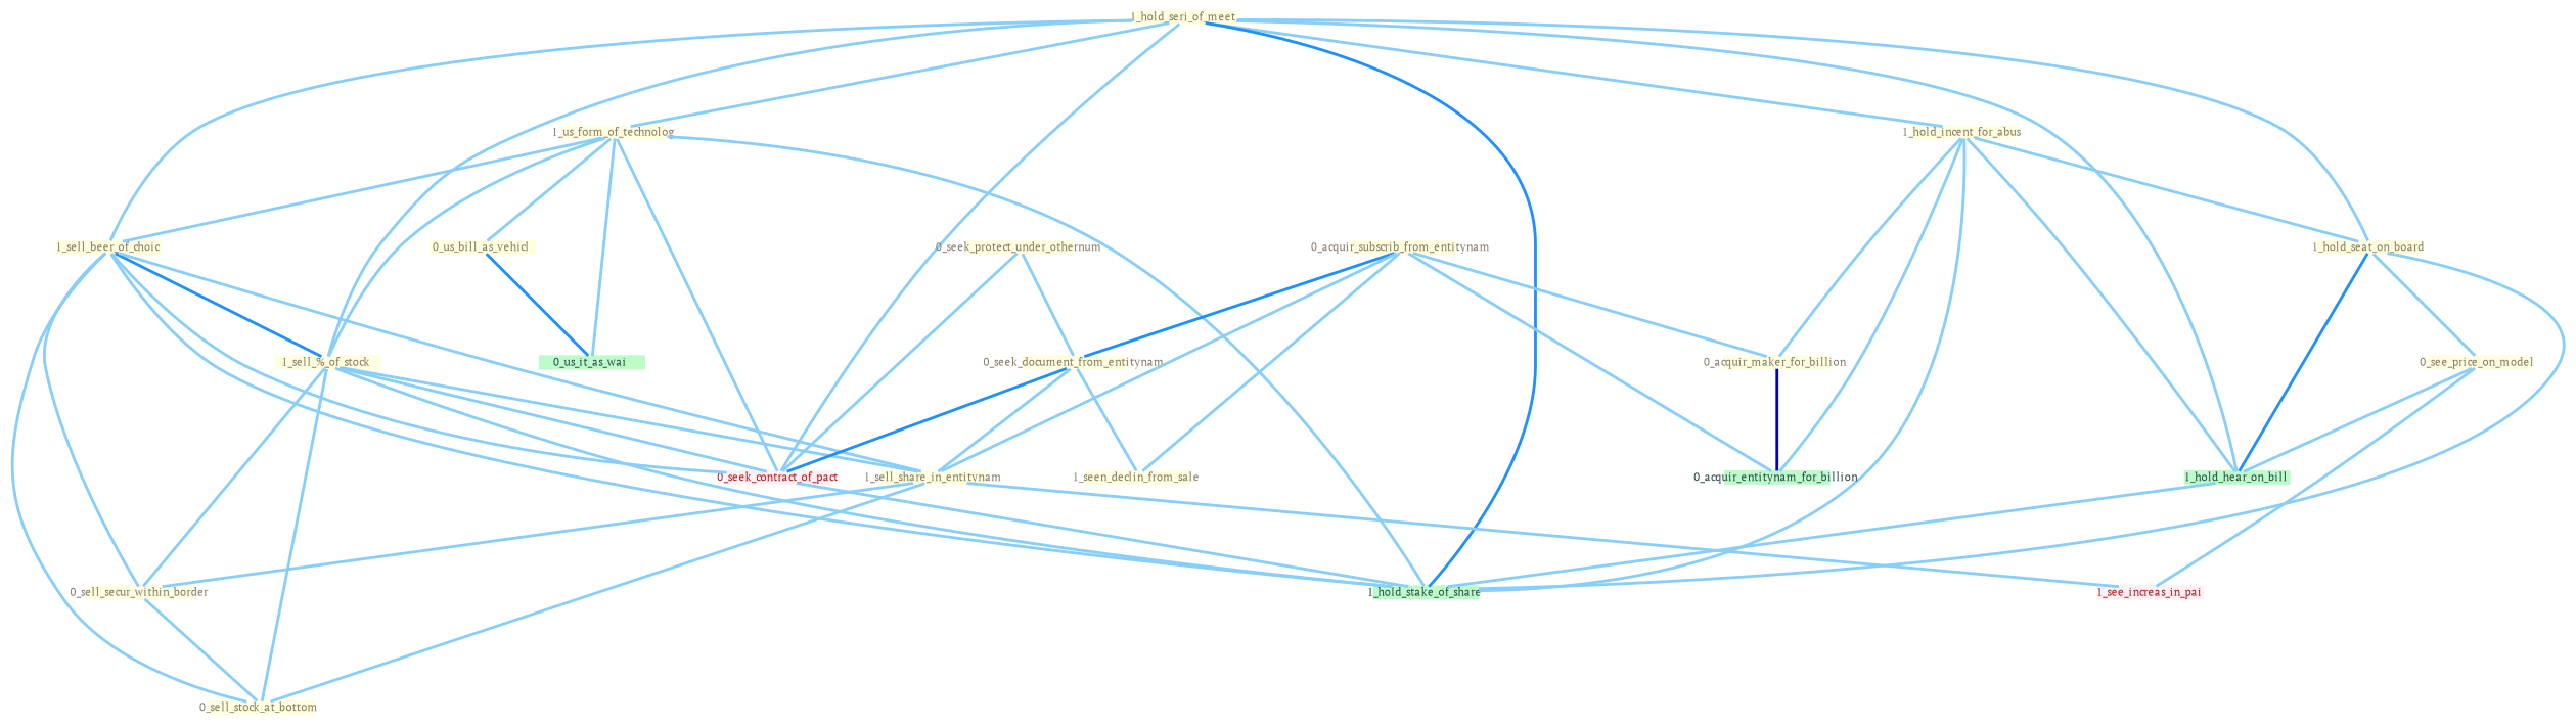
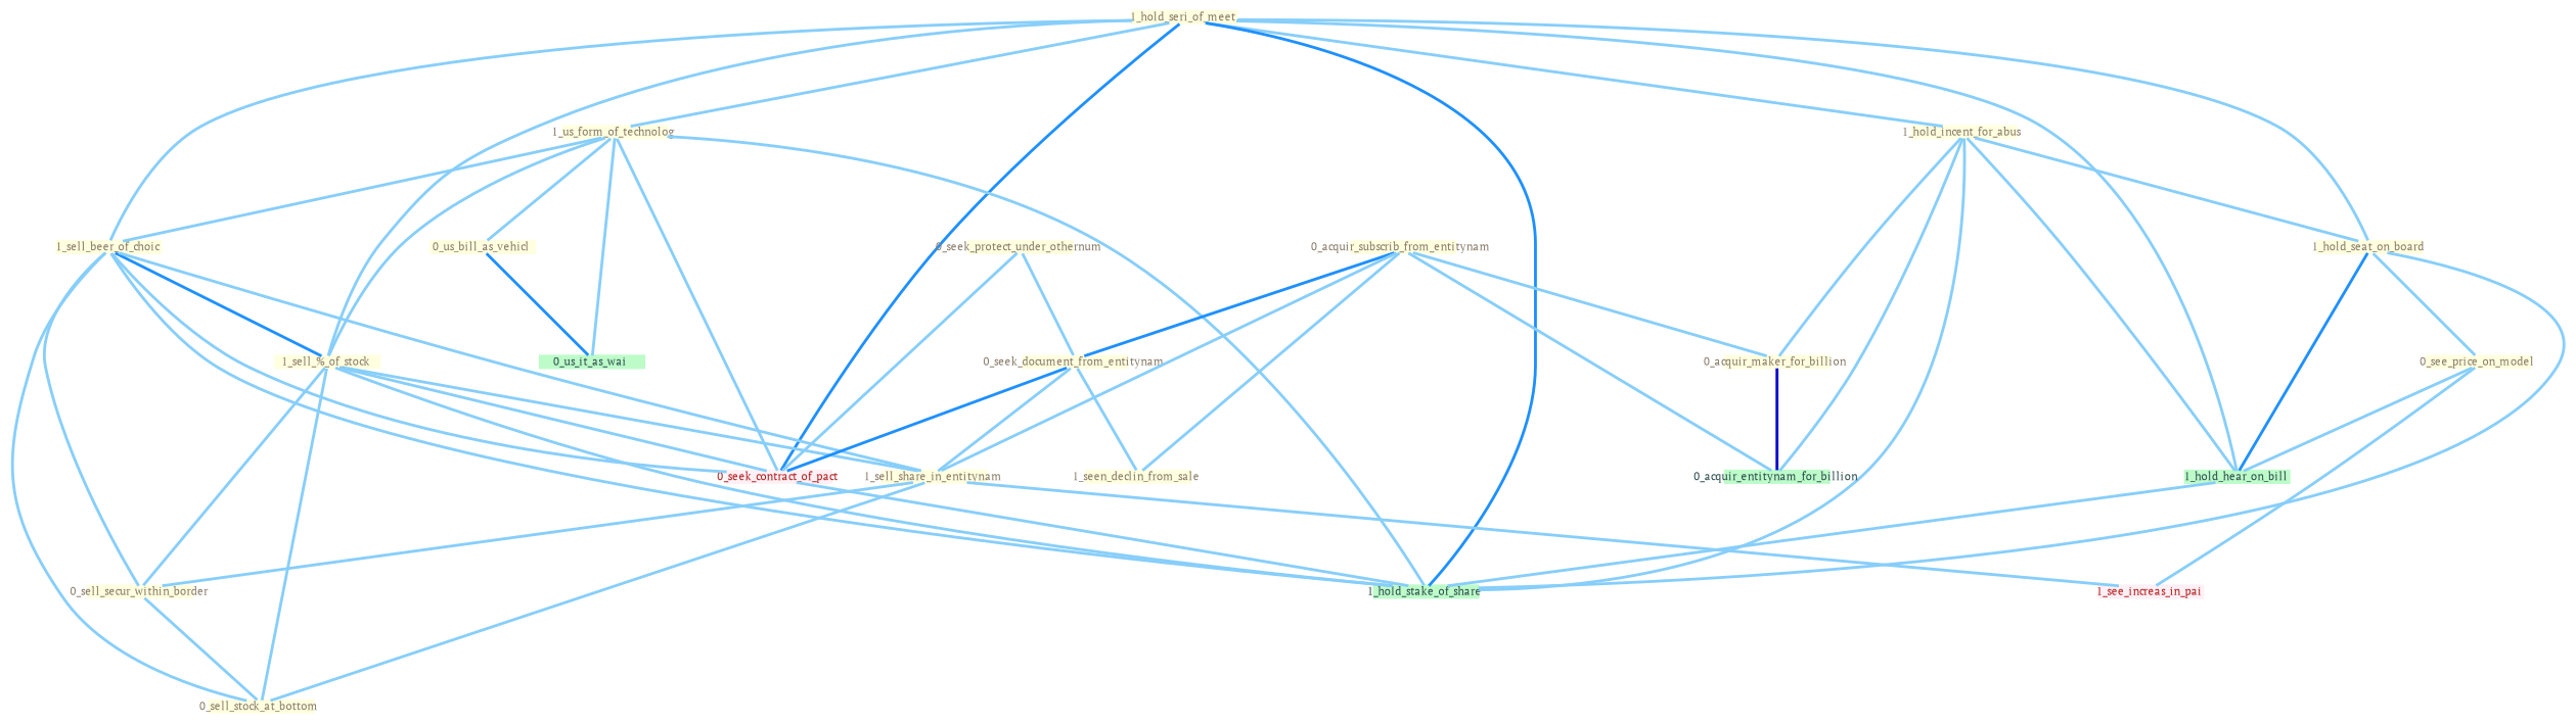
  graph {
    fontname="PT Serif"
    node [color="#ffffe0" fixedsize=true fontcolor="#8b7d6b" fontname="PT Serif" fontsize=4 shape=polygon style=filled]
    edge [color="#87cefa" fontname="PT Serif" w=1]
    "1_hold_seri_of_meet " [height=.06 width=.5]
    "1_us_form_of_technolog " [height=.06 width=.5]
    "1_sell_beer_of_choic " [height=.06 width=.5]
    "1_hold_incent_for_abus " [height=.06 width=.5]
    "0_seek_protect_under_othernum " [height=.06 width=.5]
    "0_acquir_subscrib_from_entitynam " [height=.06 width=.5]
    "1_hold_seat_on_board " [height=.06 width=.5]
    "0_see_price_on_model " [height=.06 width=.5]
    "0_acquir_maker_for_billion " [height=.06 width=.5]
    "1_sell_%_of_stock " [height=.06 width=.5]
    "0_seek_document_from_entitynam " [height=.06 width=.5]
    "1_sell_share_in_entitynam " [height=.06 width=.5]
    "1_seen_declin_from_sale " [height=.06 width=.5]
    "0_sell_secur_within_border " [height=.06 width=.5]
    "0_us_bill_as_vehicl " [height=.06 width=.5]
    "0_sell_stock_at_bottom " [height=.06 width=.5]
    "0_seek_contract_of_pact " [color="#fff0f5" fontcolor="#b22222" height=.06 width=.5]
    "1_see_increas_in_pai " [color="#fff0f5" fontcolor="#b22222" height=.06 width=.5]
    "1_hold_hear_on_bill " [color="#BDFCC9" fontcolor="#2f4f4f" height=.06 width=.5]
    "1_hold_stake_of_share " [color="#BDFCC9" fontcolor="#2f4f4f" height=.06 width=.5]
    "0_us_it_as_wai " [color="#BDFCC9" fontcolor="#2f4f4f" height=.06 width=.5]
    "0_acquir_entitynam_for_billion " [color="#BDFCC9" fontcolor="#2f4f4f" height=.06 width=.5]
    subgraph sub_1 {
      "1_hold_seri_of_meet "
      "1_us_form_of_technolog "
      "1_sell_beer_of_choic "
      "1_hold_incent_for_abus "
      "0_seek_protect_under_othernum "
      "0_acquir_subscrib_from_entitynam "
      "1_hold_seat_on_board "
      "0_see_price_on_model "
      "0_acquir_maker_for_billion "
      "1_sell_%_of_stock "
      "0_seek_document_from_entitynam "
      "1_sell_share_in_entitynam "
      "1_seen_declin_from_sale "
      "0_sell_secur_within_border "
      "0_us_bill_as_vehicl "
      "0_sell_stock_at_bottom "
    }
    subgraph sub_2 {
      "0_seek_contract_of_pact "
      "1_see_increas_in_pai "
    }
    "1_hold_seri_of_meet " -- "1_us_form_of_technolog "
    "1_hold_seri_of_meet " -- "1_sell_beer_of_choic "
    "1_hold_seri_of_meet " -- "1_hold_incent_for_abus "
    "1_hold_seri_of_meet " -- "1_hold_seat_on_board "
    "1_hold_seri_of_meet " -- "1_sell_%_of_stock "
-   "1_hold_seri_of_meet " -- "0_seek_contract_of_pact "
+   "1_hold_seri_of_meet " -- "0_seek_contract_of_pact " [color="#1e90ff"]
    "1_hold_seri_of_meet " -- "1_hold_hear_on_bill "
    "1_hold_seri_of_meet " -- "1_hold_stake_of_share " [color="#1e90ff" w=2]
    "1_us_form_of_technolog " -- "1_sell_beer_of_choic "
    "1_us_form_of_technolog " -- "1_sell_%_of_stock "
    "1_us_form_of_technolog " -- "0_us_bill_as_vehicl "
    "1_us_form_of_technolog " -- "0_seek_contract_of_pact "
    "1_us_form_of_technolog " -- "1_hold_stake_of_share "
    "1_us_form_of_technolog " -- "0_us_it_as_wai "
    "1_sell_beer_of_choic " -- "1_sell_%_of_stock " [color="#1e90ff" w=2]
    "1_sell_beer_of_choic " -- "1_sell_share_in_entitynam "
    "1_sell_beer_of_choic " -- "0_sell_secur_within_border "
    "1_sell_beer_of_choic " -- "0_sell_stock_at_bottom "
    "1_sell_beer_of_choic " -- "0_seek_contract_of_pact "
    "1_sell_beer_of_choic " -- "1_hold_stake_of_share "
    "1_hold_incent_for_abus " -- "1_hold_seat_on_board "
    "1_hold_incent_for_abus " -- "0_acquir_maker_for_billion "
    "1_hold_incent_for_abus " -- "1_hold_hear_on_bill "
    "1_hold_incent_for_abus " -- "1_hold_stake_of_share "
    "1_hold_incent_for_abus " -- "0_acquir_entitynam_for_billion "
    "0_seek_protect_under_othernum " -- "0_seek_document_from_entitynam "
    "0_seek_protect_under_othernum " -- "0_seek_contract_of_pact "
    "0_acquir_subscrib_from_entitynam " -- "0_acquir_maker_for_billion "
    "0_acquir_subscrib_from_entitynam " -- "0_seek_document_from_entitynam " [color="#1e90ff" w=2]
    "0_acquir_subscrib_from_entitynam " -- "1_sell_share_in_entitynam "
    "0_acquir_subscrib_from_entitynam " -- "1_seen_declin_from_sale "
    "0_acquir_subscrib_from_entitynam " -- "0_acquir_entitynam_for_billion "
    "1_hold_seat_on_board " -- "0_see_price_on_model "
    "1_hold_seat_on_board " -- "1_hold_hear_on_bill " [color="#1e90ff" w=2]
    "1_hold_seat_on_board " -- "1_hold_stake_of_share "
    "0_see_price_on_model " -- "1_see_increas_in_pai "
    "0_see_price_on_model " -- "1_hold_hear_on_bill "
    "0_acquir_maker_for_billion " -- "0_acquir_entitynam_for_billion " [color="#0000cd" w=3]
    "1_sell_%_of_stock " -- "1_sell_share_in_entitynam "
    "1_sell_%_of_stock " -- "0_sell_secur_within_border "
    "1_sell_%_of_stock " -- "0_sell_stock_at_bottom "
    "1_sell_%_of_stock " -- "0_seek_contract_of_pact "
    "1_sell_%_of_stock " -- "1_hold_stake_of_share "
    "0_seek_document_from_entitynam " -- "1_sell_share_in_entitynam "
    "0_seek_document_from_entitynam " -- "1_seen_declin_from_sale "
    "0_seek_document_from_entitynam " -- "0_seek_contract_of_pact " [color="#1e90ff"]
    "1_sell_share_in_entitynam " -- "0_sell_secur_within_border "
    "1_sell_share_in_entitynam " -- "0_sell_stock_at_bottom "
    "1_sell_share_in_entitynam " -- "1_see_increas_in_pai "
    "0_sell_secur_within_border " -- "0_sell_stock_at_bottom "
    "0_us_bill_as_vehicl " -- "0_us_it_as_wai " [color="#1e90ff" w=2]
    "0_seek_contract_of_pact " -- "1_hold_stake_of_share "
    "1_hold_hear_on_bill " -- "1_hold_stake_of_share "
  }
